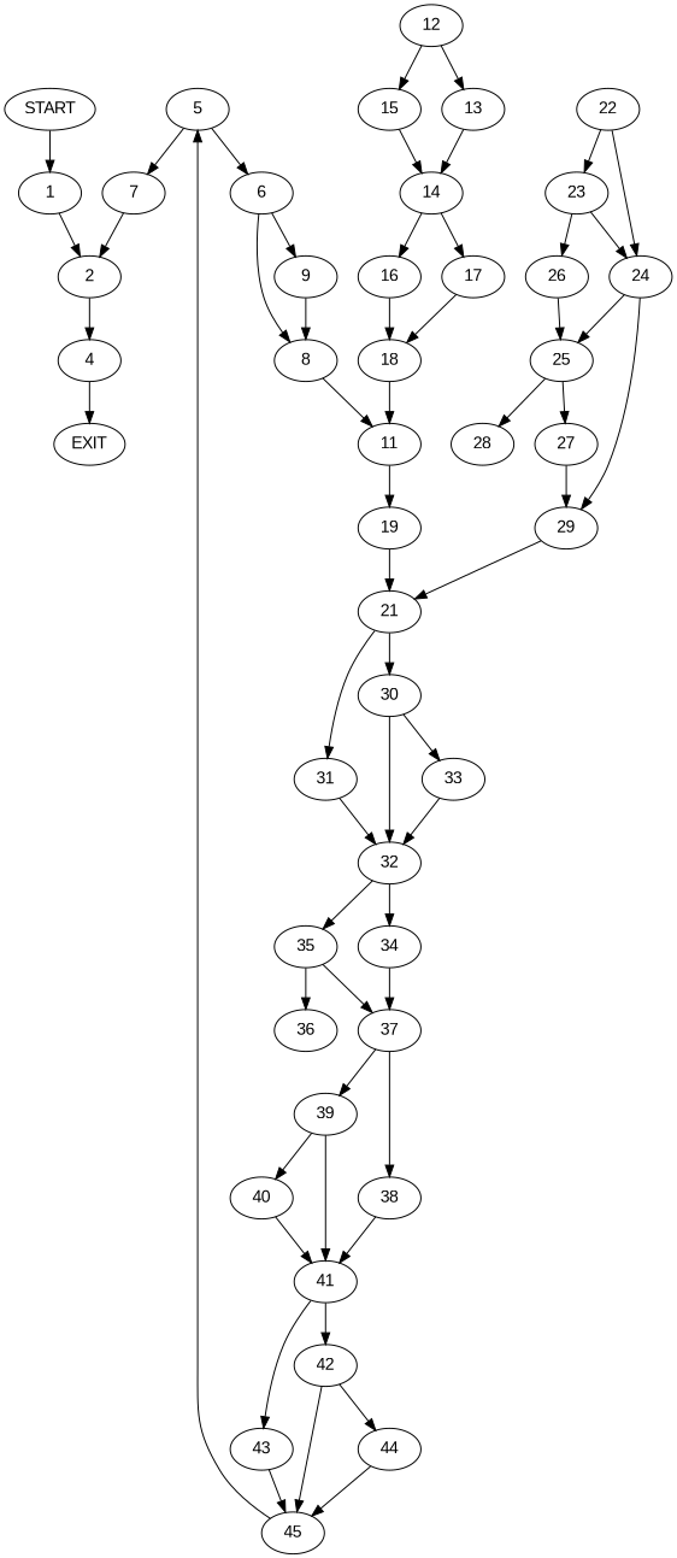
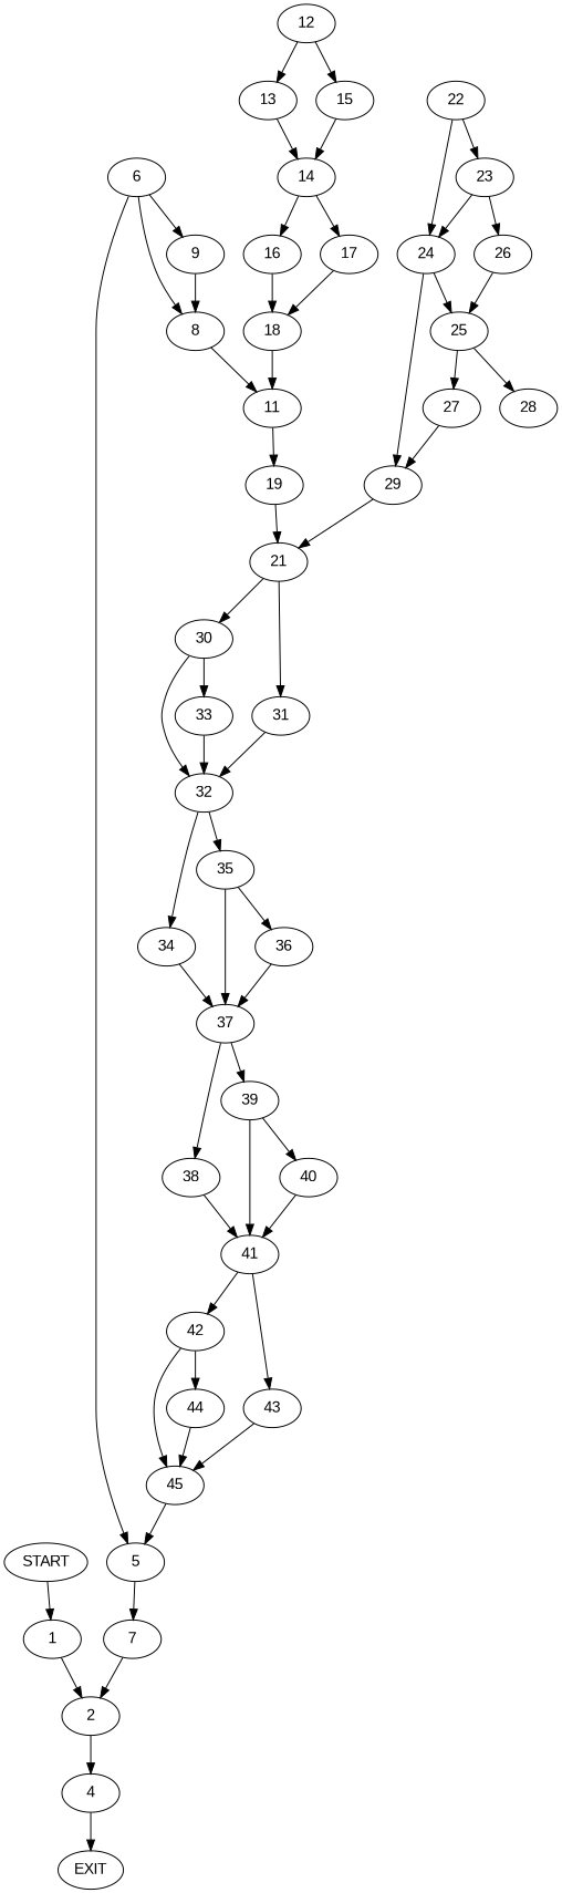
  digraph {
    fontname="Liberation Sans"
    node [fontname="Liberation Sans"]
    edge [fontname="Liberation Sans"]
    n1 [label=START]
    1
    2
    n4 [label=EXIT]
    4
    5
    6
    7
    8
    9
    11
    19
    12
    13
    15
    14
    21
    16
    17
    18
    30
    31
    22
    23
    24
    32
    33
    26
    25
    29
    27
    28
    34
    35
    37
    36
    38
    39
    41
    40
    42
    43
    44
    45
    n1 -> 1
    1 -> 2
    2 -> 4
    4 -> n4
-   5 -> 6
+   6 -> 5
    5 -> 7
    6 -> 8
    6 -> 9
    7 -> 2
    8 -> 11
    9 -> 8
    11 -> 19
    19 -> 21
    12 -> 13
    12 -> 15
    13 -> 14
    15 -> 14
    14 -> 16
    14 -> 17
    21 -> 30
    21 -> 31
    16 -> 18
    17 -> 18
    18 -> 11
    30 -> 32
    30 -> 33
    31 -> 32
    22 -> 23
    22 -> 24
    23 -> 24
    23 -> 26
    24 -> 25
    24 -> 29
    32 -> 34
    32 -> 35
    33 -> 32
    26 -> 25
    25 -> 27
    25 -> 28
    29 -> 21
    27 -> 29
    34 -> 37
    35 -> 37
    35 -> 36
    37 -> 38
    37 -> 39
+   36 -> 37
    38 -> 41
    39 -> 41
    39 -> 40
    41 -> 42
    41 -> 43
    40 -> 41
    42 -> 44
    42 -> 45
    43 -> 45
    44 -> 45
    45 -> 5
  }
